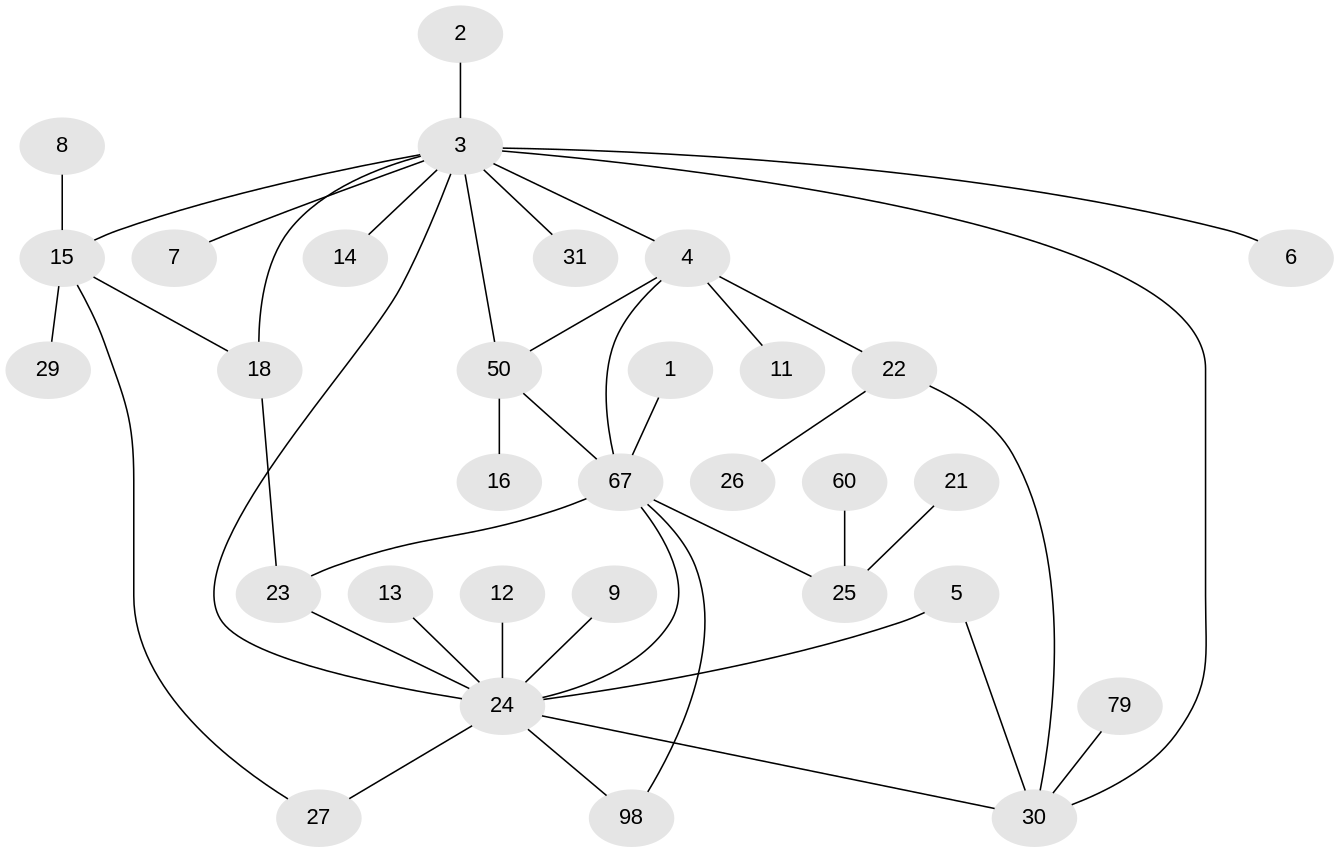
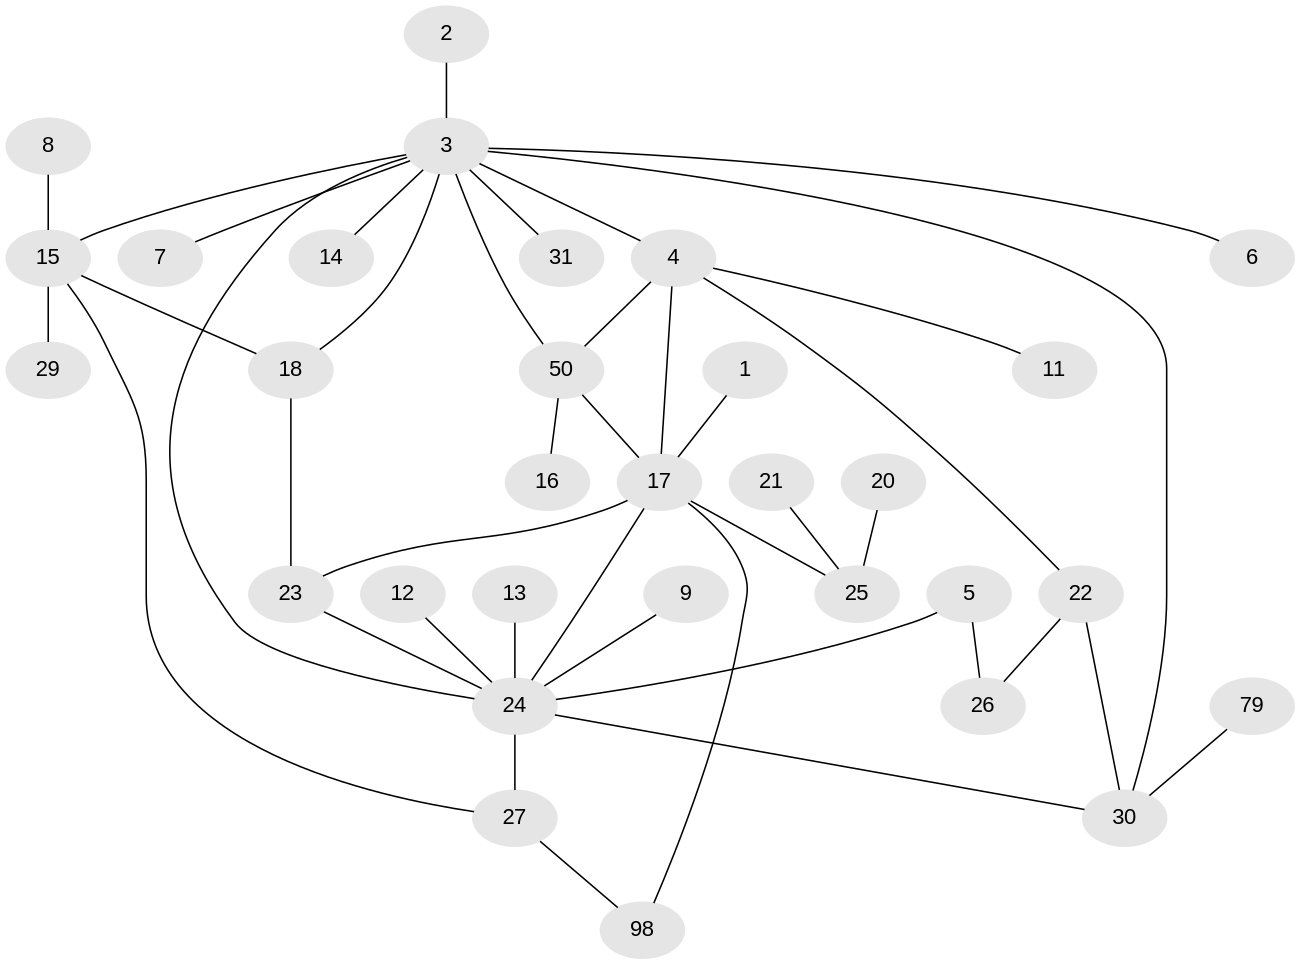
  graph {
    fontname="Liberation Sans"
    node [color=gray90 fontname="Liberation Sans" style=filled]
    edge [fontname="Liberation Sans" weight=1.0]
    1
-   17 [label=67]
+   17
    24
    23
    25
    n6 [label=98]
    2
    3
    4
    6
    7
    n12 [label=50]
    14
    15
    18
    30
    31
    11
    22
    16
    27
    29
    26
    5
    8
    9
    12
    13
    n29 [label=79]
-   20 [label=60]
+   20
    21
    1 -- 17
    17 -- 24
    17 -- 23
    17 -- 25
    17 -- n6
    24 -- 30
    24 -- 27
    23 -- 24 [weight=2.0]
    2 -- 3
    3 -- 24
    3 -- 4
    3 -- 6
    3 -- 7
    3 -- n12
    3 -- 14
    3 -- 15
    3 -- 18
    3 -- 30
    3 -- 31
    4 -- 17
    4 -- n12
    4 -- 11
    4 -- 22
    n12 -- 17
    n12 -- 16
    15 -- 18
    15 -- 27
    15 -- 29
    18 -- 23
    22 -- 30
    22 -- 26
-   24 -- n6
+   27 -- n6
    5 -- 24
-   5 -- 30
+   5 -- 26
    8 -- 15
    9 -- 24
    12 -- 24
    13 -- 24
    n29 -- 30
    20 -- 25
    21 -- 25
  }
